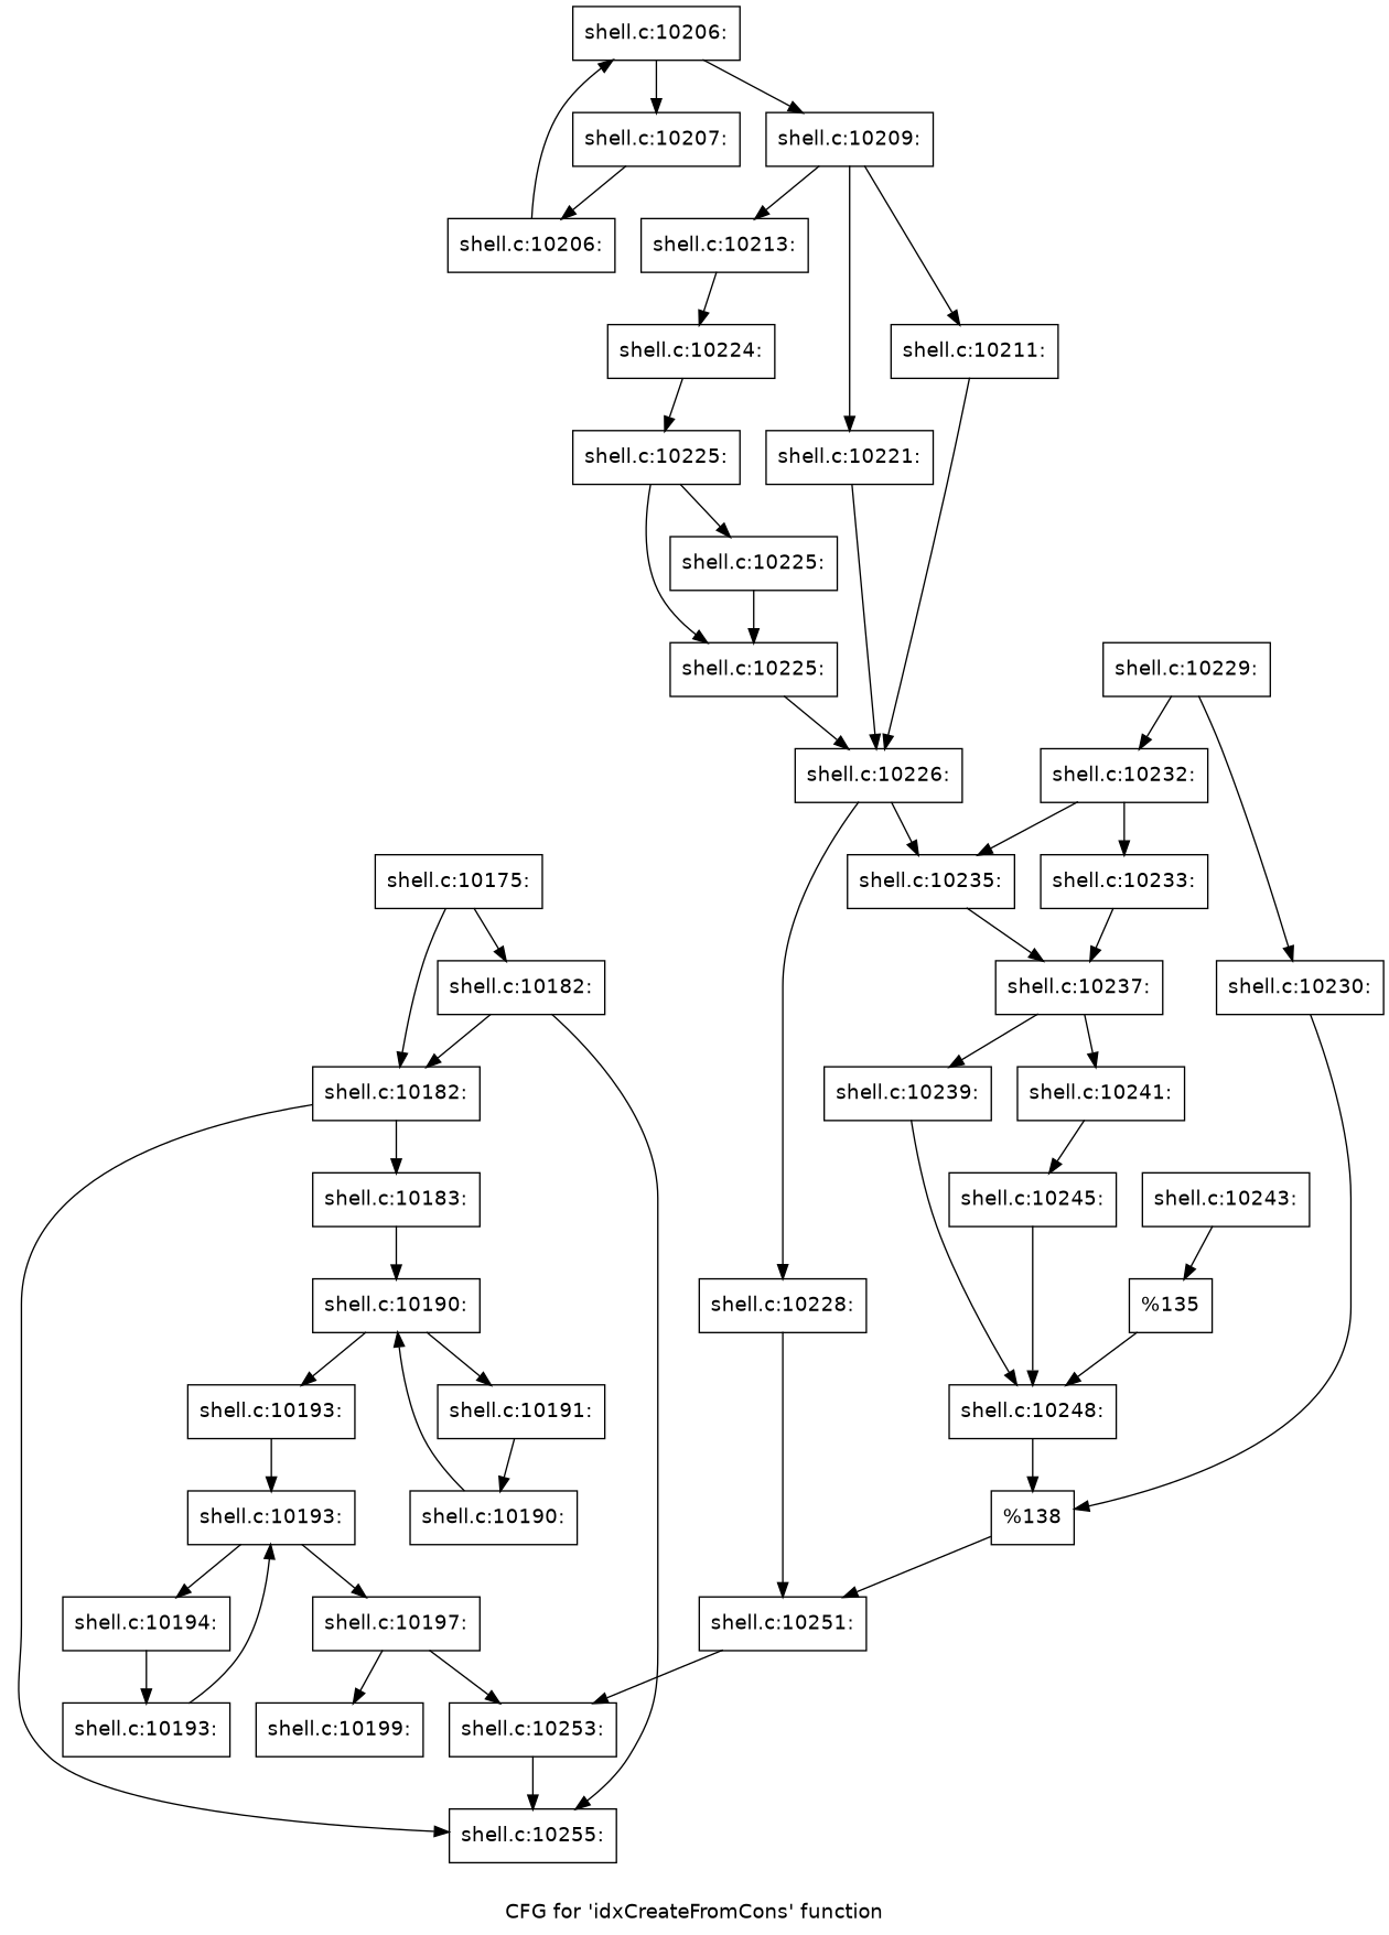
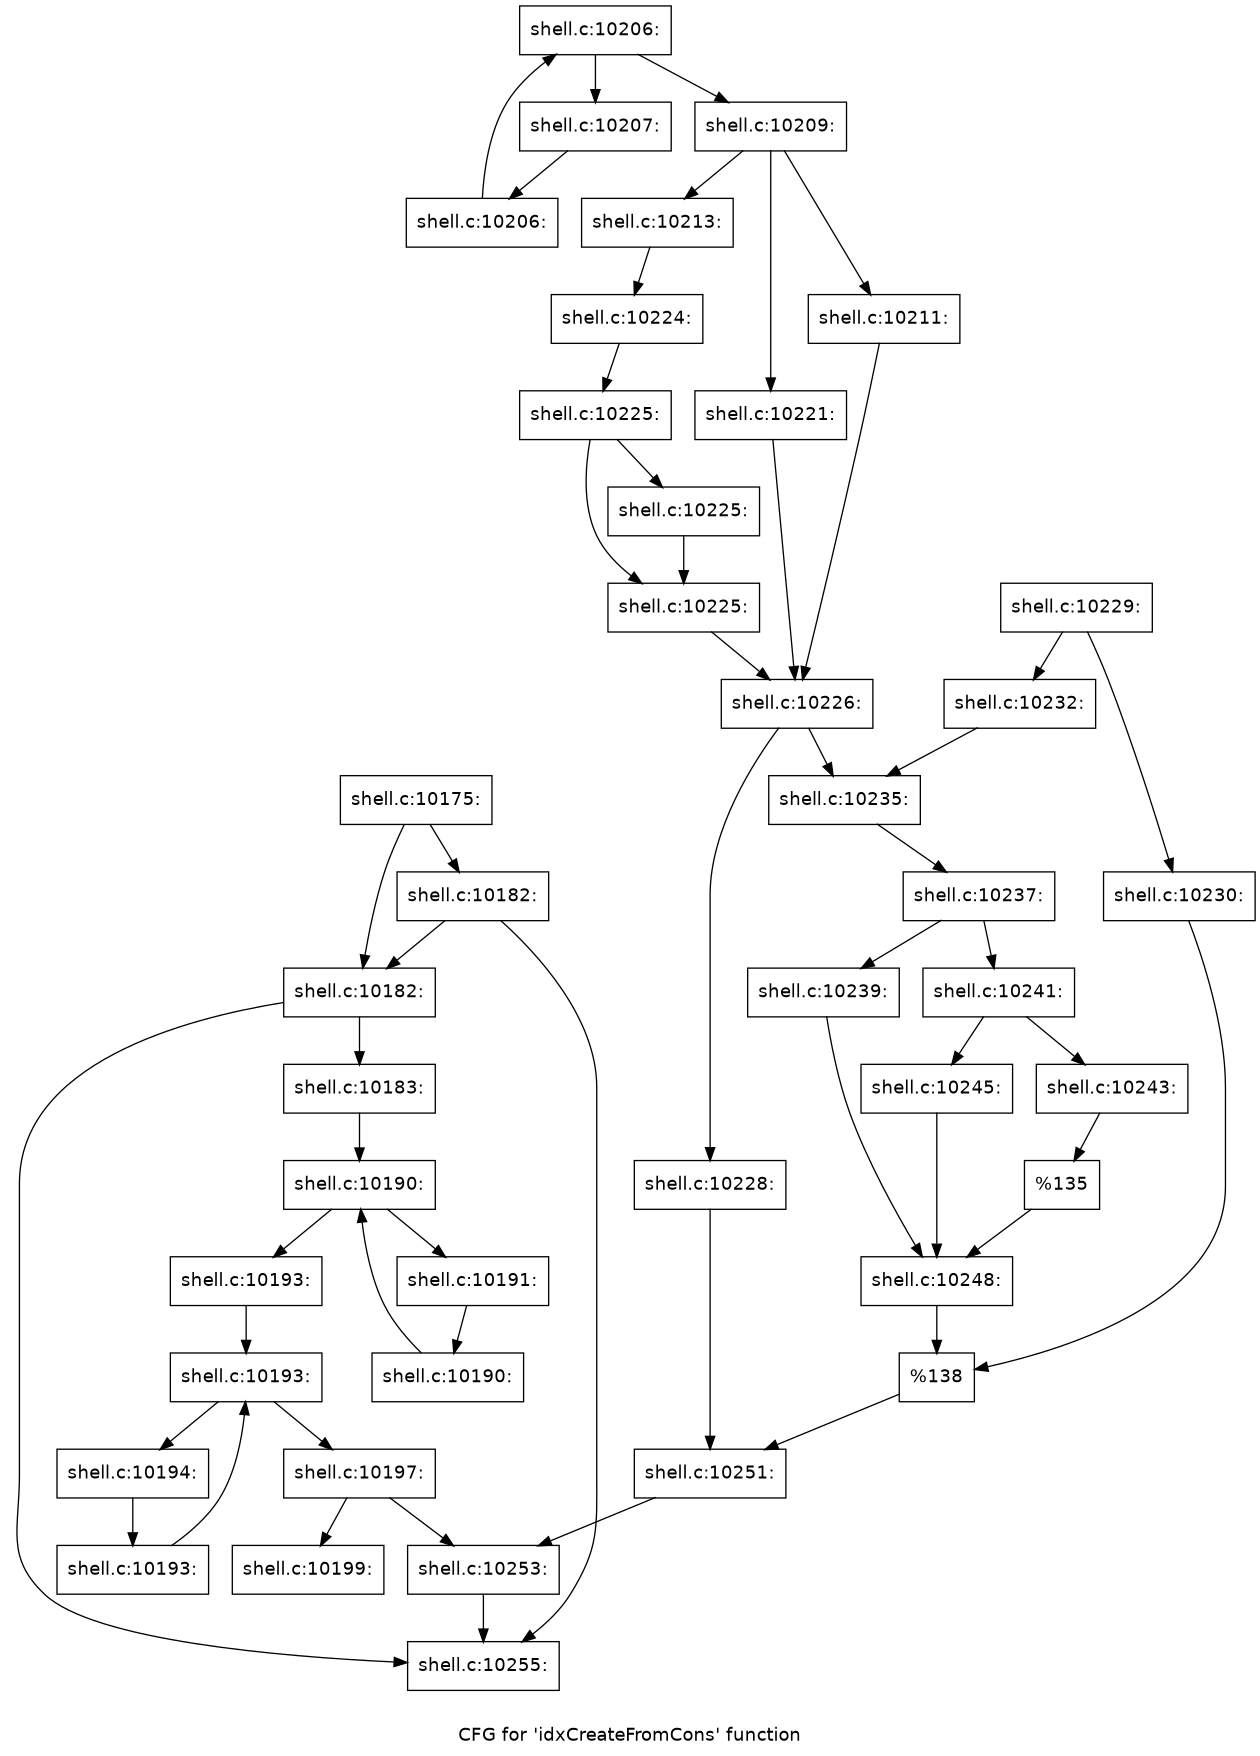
  digraph {
    fontname="DejaVu Sans"
    label="CFG for 'idxCreateFromCons' function"
    node [fontname="DejaVu Sans" shape=record]
    edge [fontname="DejaVu Sans"]
    n1 [label="{shell.c:10175:}"]
    n2 [label="{shell.c:10182:}"]
    n3 [label="{shell.c:10182:}"]
    n4 [label="{shell.c:10255:}"]
    n5 [label="{shell.c:10183:}"]
    n6 [label="{shell.c:10190:}"]
    n7 [label="{shell.c:10191:}"]
    n8 [label="{shell.c:10193:}"]
    n9 [label="{shell.c:10190:}"]
    n10 [label="{shell.c:10193:}"]
    n11 [label="{shell.c:10194:}"]
    n12 [label="{shell.c:10197:}"]
    n13 [label="{shell.c:10193:}"]
    n14 [label="{shell.c:10199:}"]
    n15 [label="{shell.c:10253:}"]
    n16 [label="{shell.c:10206:}"]
    n17 [label="{shell.c:10207:}"]
    n18 [label="{shell.c:10209:}"]
    n19 [label="{shell.c:10206:}"]
    n20 [label="{shell.c:10211:}"]
    n21 [label="{shell.c:10213:}"]
    n22 [label="{shell.c:10221:}"]
    n23 [label="{shell.c:10226:}"]
    n24 [label="{shell.c:10224:}"]
    n25 [label="{shell.c:10228:}"]
    n26 [label="{shell.c:10235:}"]
    n27 [label="{shell.c:10225:}"]
    n28 [label="{shell.c:10251:}"]
    n29 [label="{shell.c:10229:}"]
    n30 [label="{shell.c:10230:}"]
    n31 [label="{shell.c:10232:}"]
    n32 [label="{shell.c:10225:}"]
    n33 [label="{shell.c:10225:}"]
    n34 [label="{%138}"]
-   n35 [label="{shell.c:10233:}"]
    n36 [label="{shell.c:10237:}"]
    n37 [label="{shell.c:10241:}"]
    n38 [label="{shell.c:10239:}"]
    n39 [label="{shell.c:10243:}"]
    n40 [label="{shell.c:10245:}"]
    n41 [label="{shell.c:10248:}"]
    n42 [label="{%135}"]
    n1 -> n2
    n1 -> n3
    n2 -> n4
    n2 -> n5
    n3 -> n2
    n3 -> n4
    n5 -> n6
    n6 -> n7
    n6 -> n8
    n7 -> n9
    n8 -> n10
    n9 -> n6
    n10 -> n11
    n10 -> n12
    n11 -> n13
    n12 -> n14
    n12 -> n15
    n13 -> n10
    n15 -> n4
    n16 -> n17
    n16 -> n18
    n17 -> n19
    n18 -> n20
    n18 -> n21
    n18 -> n22
    n19 -> n16
    n20 -> n23
    n21 -> n24
    n22 -> n23
    n23 -> n25
    n23 -> n26
    n24 -> n27
    n25 -> n28
    n26 -> n36
    n27 -> n32
    n27 -> n33
    n28 -> n15
    n29 -> n30
    n29 -> n31
    n30 -> n34
    n31 -> n26
-   n31 -> n35
    n32 -> n33
    n33 -> n23
    n34 -> n28
-   n35 -> n36
    n36 -> n37
    n36 -> n38
+   n37 -> n39
    n37 -> n40
    n38 -> n41
    n39 -> n42
    n40 -> n41
    n41 -> n34
    n42 -> n41
  }
